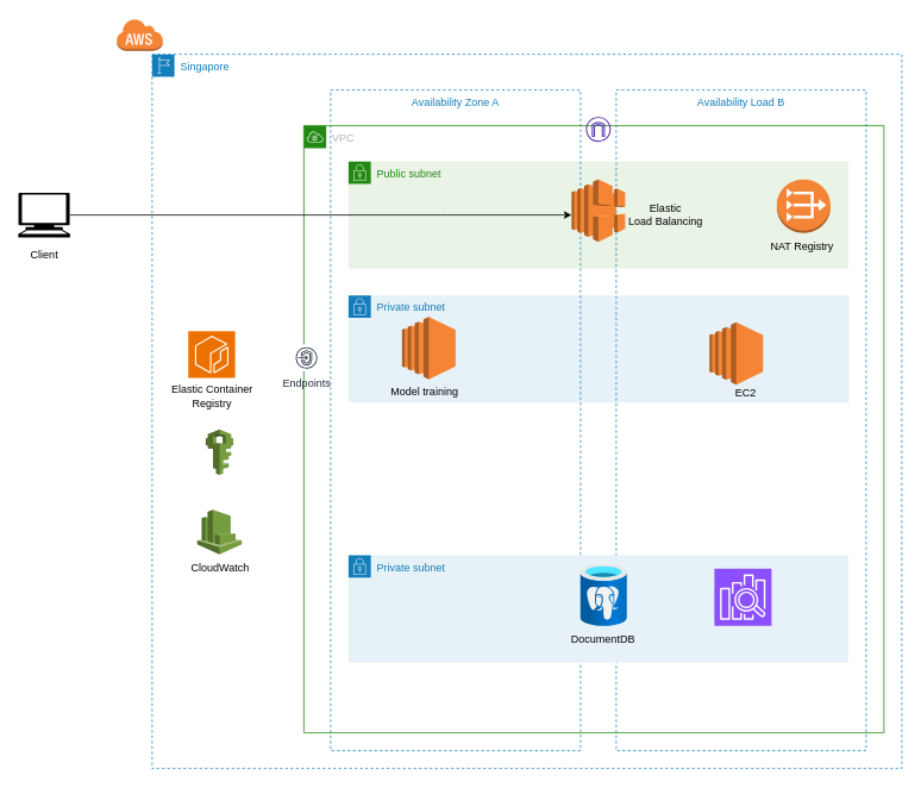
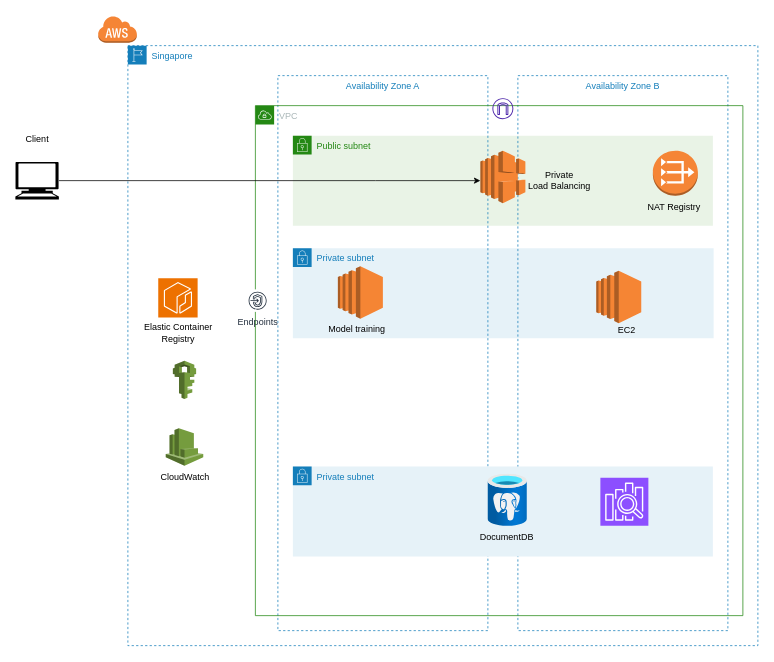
  <mxCell id="0" />
  <mxCell id="1" parent="0" />
  <mxCell id="2" value="Public subnet" style="points=[[0,0],[0.25,0],[0.5,0],[0.75,0],[1,0],[1,0.25],[1,0.5],[1,0.75],[1,1],[0.75,1],[0.5,1],[0.25,1],[0,1],[0,0.75],[0,0.5],[0,0.25]];outlineConnect=0;gradientColor=none;html=1;whiteSpace=wrap;fontSize=12;fontStyle=0;container=1;pointerEvents=0;collapsible=0;recursiveResize=0;shape=mxgraph.aws4.group;grIcon=mxgraph.aws4.group_security_group;grStroke=0;strokeColor=#248814;fillColor=#E9F3E6;verticalAlign=top;align=left;spacingLeft=30;fontColor=#248814;dashed=0;" vertex="1" parent="1"><mxGeometry x="390" y="180" width="560" height="120" as="geometry" /></mxCell>
- <mxCell id="3" value="Elastic&lt;br&gt;Load Balancing" style="text;html=1;align=center;verticalAlign=middle;resizable=0;points=[];autosize=1;strokeColor=none;fillColor=none;" vertex="1" parent="2"><mxGeometry x="300" y="40" width="110" height="40" as="geometry" /></mxCell>
+ <mxCell id="3" value="Private&lt;br&gt;Load Balancing" style="text;html=1;align=center;verticalAlign=middle;resizable=0;points=[];autosize=1;strokeColor=none;fillColor=none;" vertex="1" parent="2"><mxGeometry x="300" y="40" width="110" height="40" as="geometry" /></mxCell>
  <mxCell id="4" value="Private subnet" style="points=[[0,0],[0.25,0],[0.5,0],[0.75,0],[1,0],[1,0.25],[1,0.5],[1,0.75],[1,1],[0.75,1],[0.5,1],[0.25,1],[0,1],[0,0.75],[0,0.5],[0,0.25]];outlineConnect=0;gradientColor=none;html=1;whiteSpace=wrap;fontSize=12;fontStyle=0;container=1;pointerEvents=0;collapsible=0;recursiveResize=0;shape=mxgraph.aws4.group;grIcon=mxgraph.aws4.group_security_group;grStroke=0;strokeColor=#147EBA;fillColor=#E6F2F8;verticalAlign=top;align=left;spacingLeft=30;fontColor=#147EBA;dashed=0;" vertex="1" parent="1"><mxGeometry x="390" y="330" width="561" height="120" as="geometry" /></mxCell>
  <mxCell id="5" value="Singapore" style="points=[[0,0],[0.25,0],[0.5,0],[0.75,0],[1,0],[1,0.25],[1,0.5],[1,0.75],[1,1],[0.75,1],[0.5,1],[0.25,1],[0,1],[0,0.75],[0,0.5],[0,0.25]];outlineConnect=0;gradientColor=none;html=1;whiteSpace=wrap;fontSize=12;fontStyle=0;container=1;pointerEvents=0;collapsible=0;recursiveResize=0;shape=mxgraph.aws4.group;grIcon=mxgraph.aws4.group_region;strokeColor=#147EBA;fillColor=none;verticalAlign=top;align=left;spacingLeft=30;fontColor=#147EBA;dashed=1;" vertex="1" parent="1"><mxGeometry x="170" y="60" width="840" height="800" as="geometry" /></mxCell>
  <mxCell id="6" value="Availability Zone A" style="fillColor=none;strokeColor=#147EBA;dashed=1;verticalAlign=top;fontStyle=0;fontColor=#147EBA;whiteSpace=wrap;html=1;" vertex="1" parent="5"><mxGeometry x="200" y="40" width="280" height="740" as="geometry" /></mxCell>
- <mxCell id="7" value="Availability Load B" style="fillColor=none;strokeColor=#147EBA;dashed=1;verticalAlign=top;fontStyle=0;fontColor=#147EBA;whiteSpace=wrap;html=1;" vertex="1" parent="5"><mxGeometry x="520" y="40" width="280" height="740" as="geometry" /></mxCell>
+ <mxCell id="7" value="Availability Zone B" style="fillColor=none;strokeColor=#147EBA;dashed=1;verticalAlign=top;fontStyle=0;fontColor=#147EBA;whiteSpace=wrap;html=1;" vertex="1" parent="5"><mxGeometry x="520" y="40" width="280" height="740" as="geometry" /></mxCell>
  <mxCell id="8" value="Private subnet" style="points=[[0,0],[0.25,0],[0.5,0],[0.75,0],[1,0],[1,0.25],[1,0.5],[1,0.75],[1,1],[0.75,1],[0.5,1],[0.25,1],[0,1],[0,0.75],[0,0.5],[0,0.25]];outlineConnect=0;gradientColor=none;html=1;whiteSpace=wrap;fontSize=12;fontStyle=0;container=1;pointerEvents=0;collapsible=0;recursiveResize=0;shape=mxgraph.aws4.group;grIcon=mxgraph.aws4.group_security_group;grStroke=0;strokeColor=#147EBA;fillColor=#E6F2F8;verticalAlign=top;align=left;spacingLeft=30;fontColor=#147EBA;dashed=0;" vertex="1" parent="5"><mxGeometry x="220" y="561" width="560" height="120" as="geometry" /></mxCell>
  <mxCell id="9" value="VPC" style="points=[[0,0],[0.25,0],[0.5,0],[0.75,0],[1,0],[1,0.25],[1,0.5],[1,0.75],[1,1],[0.75,1],[0.5,1],[0.25,1],[0,1],[0,0.75],[0,0.5],[0,0.25]];outlineConnect=0;gradientColor=none;html=1;whiteSpace=wrap;fontSize=12;fontStyle=0;container=1;pointerEvents=0;collapsible=0;recursiveResize=0;shape=mxgraph.aws4.group;grIcon=mxgraph.aws4.group_vpc;strokeColor=#248814;fillColor=none;verticalAlign=top;align=left;spacingLeft=30;fontColor=#AAB7B8;dashed=0;" vertex="1" parent="5"><mxGeometry x="170" y="80" width="650" height="680" as="geometry" /></mxCell>
  <mxCell id="10" value="" style="outlineConnect=0;dashed=0;verticalLabelPosition=bottom;verticalAlign=top;align=center;html=1;shape=mxgraph.aws3.ec2;fillColor=#F58534;gradientColor=none;" vertex="1" parent="9"><mxGeometry x="454.5" y="220" width="60" height="70" as="geometry" /></mxCell>
  <mxCell id="11" value="DocumentDB" style="text;html=1;align=center;verticalAlign=middle;resizable=0;points=[];autosize=1;strokeColor=none;fillColor=none;" vertex="1" parent="9"><mxGeometry x="290" y="560" width="90" height="30" as="geometry" /></mxCell>
  <mxCell id="12" value="NAT Registry" style="text;html=1;align=center;verticalAlign=middle;resizable=0;points=[];autosize=1;strokeColor=none;fillColor=none;" vertex="1" parent="9"><mxGeometry x="507.5" y="120" width="100" height="30" as="geometry" /></mxCell>
  <mxCell id="13" value="" style="sketch=0;points=[[0,0,0],[0.25,0,0],[0.5,0,0],[0.75,0,0],[1,0,0],[0,1,0],[0.25,1,0],[0.5,1,0],[0.75,1,0],[1,1,0],[0,0.25,0],[0,0.5,0],[0,0.75,0],[1,0.25,0],[1,0.5,0],[1,0.75,0]];outlineConnect=0;fontColor=#232F3E;fillColor=#8C4FFF;strokeColor=#ffffff;dashed=0;verticalLabelPosition=bottom;verticalAlign=top;align=center;html=1;fontSize=12;fontStyle=0;aspect=fixed;shape=mxgraph.aws4.resourceIcon;resIcon=mxgraph.aws4.elasticsearch_service;" vertex="1" parent="9"><mxGeometry x="460" y="496" width="64" height="64" as="geometry" /></mxCell>
  <mxCell id="14" value="" style="outlineConnect=0;dashed=0;verticalLabelPosition=bottom;verticalAlign=top;align=center;html=1;shape=mxgraph.aws3.ec2;fillColor=#F58534;gradientColor=none;" vertex="1" parent="5"><mxGeometry x="280" y="294" width="60" height="70" as="geometry" /></mxCell>
  <mxCell id="15" value="" style="outlineConnect=0;dashed=0;verticalLabelPosition=bottom;verticalAlign=top;align=center;html=1;shape=mxgraph.aws3.cloudwatch;fillColor=#759C3E;gradientColor=none;" vertex="1" parent="5"><mxGeometry x="50.5" y="510" width="50" height="50" as="geometry" /></mxCell>
  <mxCell id="16" value="" style="outlineConnect=0;dashed=0;verticalLabelPosition=bottom;verticalAlign=top;align=center;html=1;shape=mxgraph.aws3.iam;fillColor=#759C3E;gradientColor=none;" vertex="1" parent="5"><mxGeometry x="60" y="420" width="31" height="51" as="geometry" /></mxCell>
  <mxCell id="17" value="Endpoints" style="sketch=0;outlineConnect=0;fontColor=#232F3E;gradientColor=none;strokeColor=#232F3E;fillColor=#ffffff;dashed=0;verticalLabelPosition=bottom;verticalAlign=top;align=center;html=1;fontSize=12;fontStyle=0;aspect=fixed;shape=mxgraph.aws4.resourceIcon;resIcon=mxgraph.aws4.endpoints;" vertex="1" parent="5"><mxGeometry x="158" y="325" width="30" height="30" as="geometry" /></mxCell>
  <mxCell id="18" value="Elastic Container &lt;br&gt;Registry" style="text;html=1;align=center;verticalAlign=middle;resizable=0;points=[];autosize=1;strokeColor=none;fillColor=none;" vertex="1" parent="5"><mxGeometry x="11.75" y="363" width="110" height="40" as="geometry" /></mxCell>
  <mxCell id="19" value="CloudWatch" style="text;html=1;align=center;verticalAlign=middle;resizable=0;points=[];autosize=1;strokeColor=none;fillColor=none;" vertex="1" parent="5"><mxGeometry x="30.5" y="560" width="90" height="30" as="geometry" /></mxCell>
  <mxCell id="20" value="" style="sketch=0;outlineConnect=0;fontColor=#232F3E;gradientColor=none;fillColor=#4D27AA;strokeColor=none;dashed=0;verticalLabelPosition=bottom;verticalAlign=top;align=center;html=1;fontSize=12;fontStyle=0;aspect=fixed;pointerEvents=1;shape=mxgraph.aws4.internet_gateway;" vertex="1" parent="5"><mxGeometry x="486" y="70" width="28" height="28" as="geometry" /></mxCell>
  <mxCell id="21" value="Model training" style="text;html=1;align=center;verticalAlign=middle;resizable=0;points=[];autosize=1;strokeColor=none;fillColor=none;" vertex="1" parent="5"><mxGeometry x="255" y="362.5" width="100" height="30" as="geometry" /></mxCell>
  <mxCell id="22" value="EC2" style="text;html=1;align=center;verticalAlign=middle;resizable=0;points=[];autosize=1;strokeColor=none;fillColor=none;" vertex="1" parent="5"><mxGeometry x="640" y="364" width="50" height="30" as="geometry" /></mxCell>
  <mxCell id="23" value="" style="outlineConnect=0;dashed=0;verticalLabelPosition=bottom;verticalAlign=top;align=center;html=1;shape=mxgraph.aws3.vpc_nat_gateway;fillColor=#F58536;gradientColor=none;" vertex="1" parent="5"><mxGeometry x="700" y="140" width="60" height="60" as="geometry" /></mxCell>
  <mxCell id="24" value="" style="image;aspect=fixed;html=1;points=[];align=center;fontSize=12;image=img/lib/azure2/databases/Azure_Database_PostgreSQL_Server.svg;" vertex="1" parent="5"><mxGeometry x="480" y="571" width="52.5" height="70" as="geometry" /></mxCell>
  <mxCell id="25" value="" style="sketch=0;points=[[0,0,0],[0.25,0,0],[0.5,0,0],[0.75,0,0],[1,0,0],[0,1,0],[0.25,1,0],[0.5,1,0],[0.75,1,0],[1,1,0],[0,0.25,0],[0,0.5,0],[0,0.75,0],[1,0.25,0],[1,0.5,0],[1,0.75,0]];outlineConnect=0;fontColor=#232F3E;fillColor=#ED7100;strokeColor=#ffffff;dashed=0;verticalLabelPosition=bottom;verticalAlign=top;align=center;html=1;fontSize=12;fontStyle=0;aspect=fixed;shape=mxgraph.aws4.resourceIcon;resIcon=mxgraph.aws4.ecr;" vertex="1" parent="5"><mxGeometry x="40.5" y="310" width="52.5" height="52.5" as="geometry" /></mxCell>
  <mxCell id="26" value="" style="dashed=0;html=1;shape=mxgraph.aws3.cloud;fillColor=#F58536;gradientColor=none;dashed=0;" vertex="1" parent="1"><mxGeometry x="130" y="20" width="52" height="36" as="geometry" /></mxCell>
  <mxCell id="27" value="" style="shape=mxgraph.signs.tech.computer;html=1;pointerEvents=1;fillColor=#000000;strokeColor=none;verticalLabelPosition=bottom;verticalAlign=top;align=center;" vertex="1" parent="1"><mxGeometry x="20" y="215" width="58" height="50" as="geometry" /></mxCell>
  <mxCell id="28" value="" style="outlineConnect=0;dashed=0;verticalLabelPosition=bottom;verticalAlign=top;align=center;html=1;shape=mxgraph.aws3.elastic_load_balancing;fillColor=#F58534;gradientColor=none;" vertex="1" parent="1"><mxGeometry x="640" y="200" width="60" height="70" as="geometry" /></mxCell>
  <mxCell id="29" style="edgeStyle=orthogonalEdgeStyle;rounded=0;orthogonalLoop=1;jettySize=auto;html=1;" edge="1" parent="1" source="27" target="28"><mxGeometry relative="1" as="geometry"><Array as="points"><mxPoint x="500" y="240" /><mxPoint x="500" y="240" /></Array></mxGeometry></mxCell>
- <mxCell id="30" value="Client" style="text;html=1;align=center;verticalAlign=middle;resizable=0;points=[];autosize=1;strokeColor=none;fillColor=none;" vertex="1" parent="1"><mxGeometry x="24" y="270" width="50" height="30" as="geometry" /></mxCell>
+ <mxCell id="30" value="Client" style="text;html=1;align=center;verticalAlign=middle;resizable=0;points=[];autosize=1;strokeColor=none;fillColor=none;" vertex="1" parent="1"><mxGeometry x="24" y="170" width="50" height="30" as="geometry" /></mxCell>
